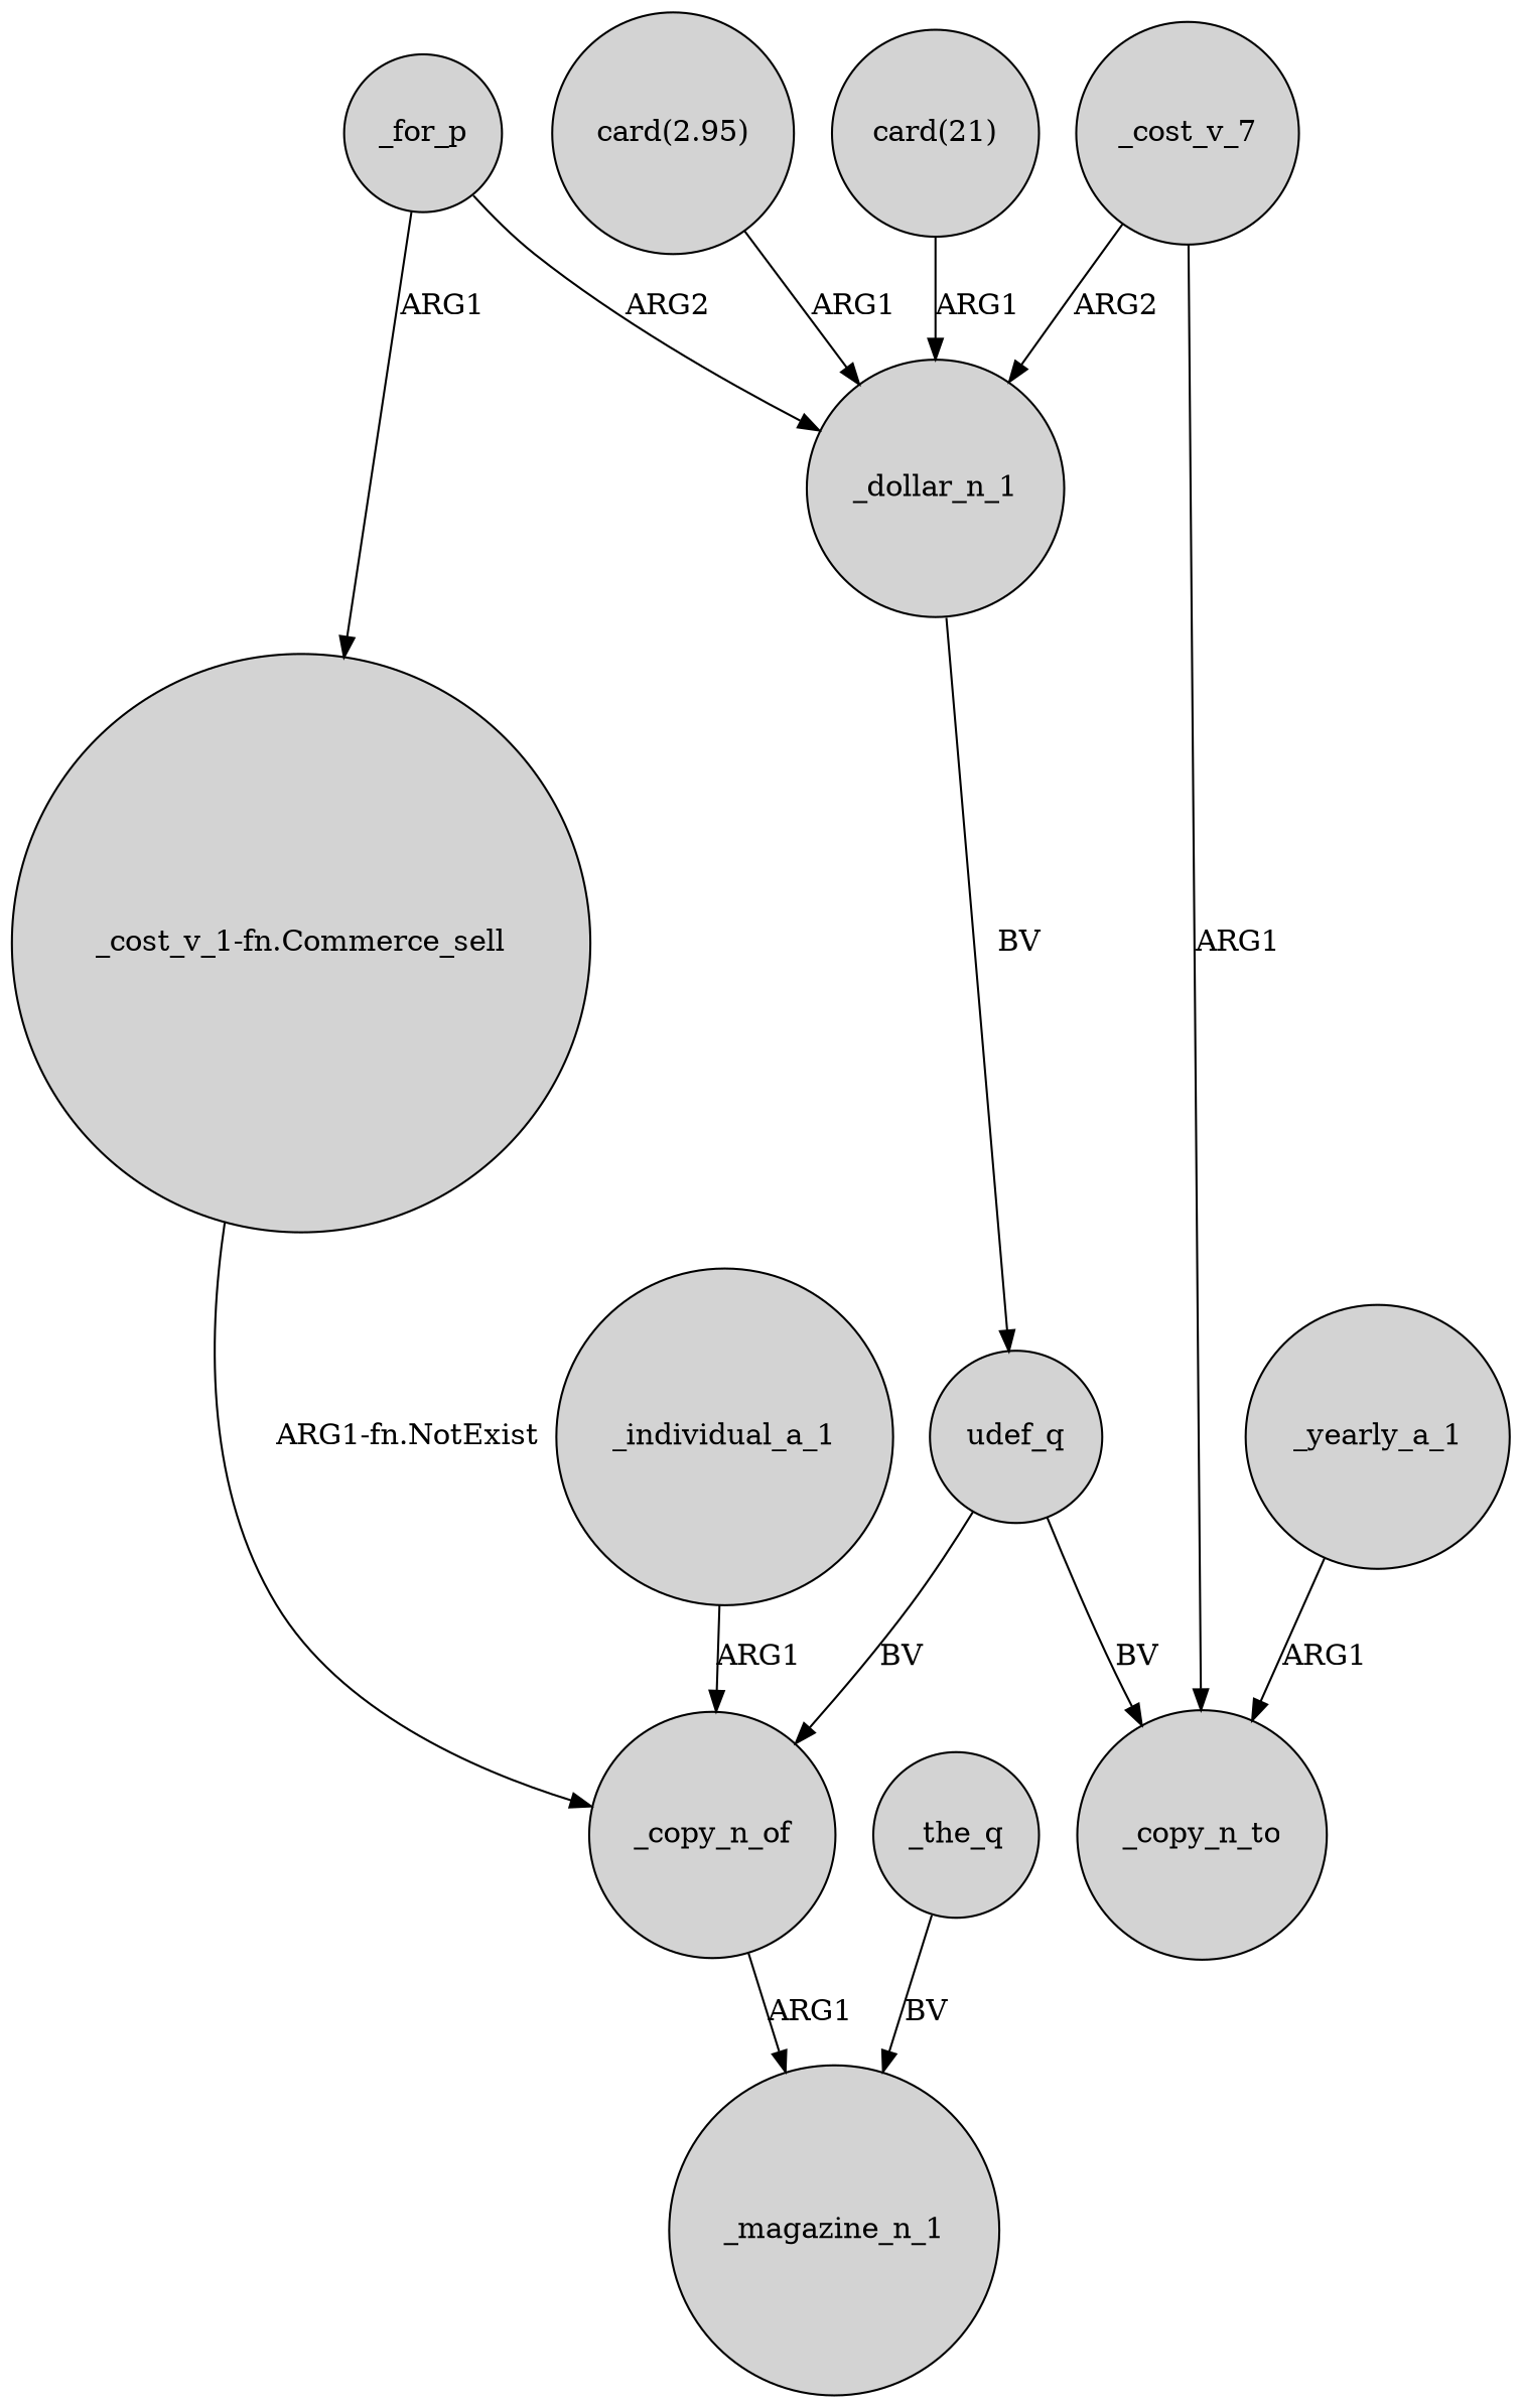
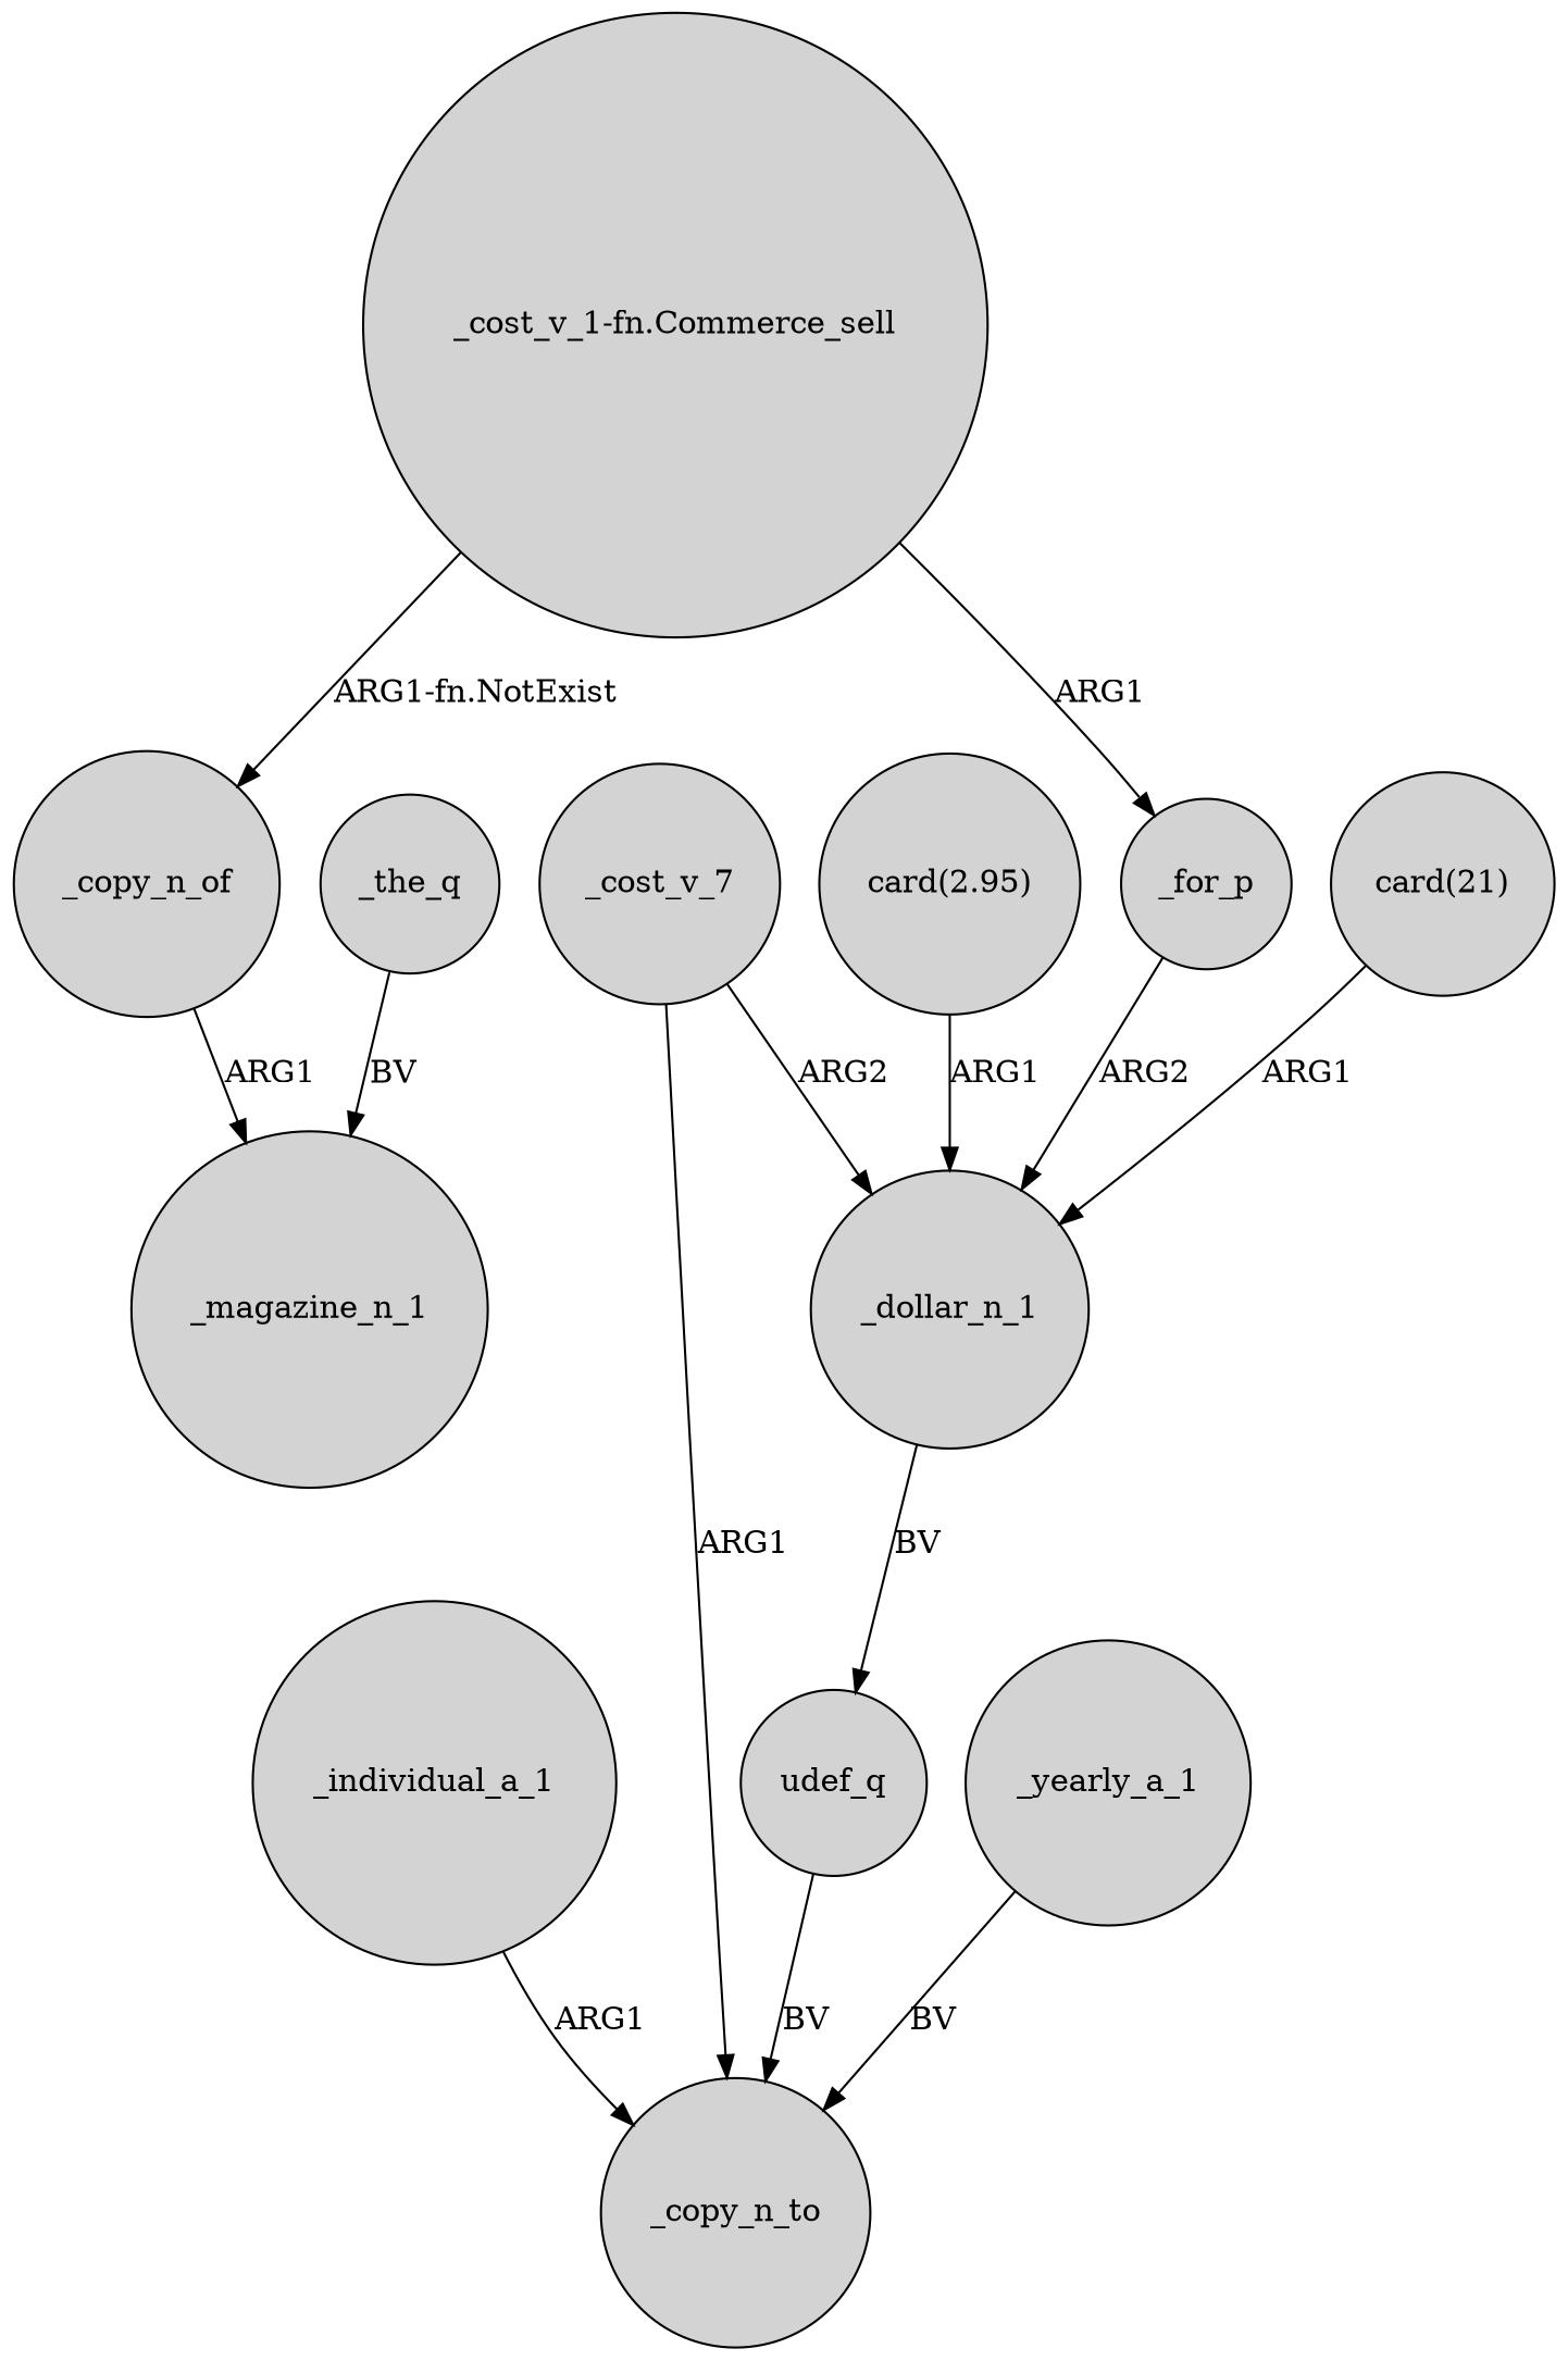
  digraph {
    node [shape=circle style=filled]
    _individual_a_1
    _copy_n_of
    _magazine_n_1
    _the_q
    n5 [label="_cost_v_1-fn.Commerce_sell"]
    _for_p
    _dollar_n_1
    udef_q
    "card(21)"
    n10 [label=_copy_n_to]
    _yearly_a_1
    n12 [label=_cost_v_7]
    "card(2.95)"
-   _individual_a_1 -> _copy_n_of [label=ARG1]
+   _individual_a_1 -> n10 [label=ARG1]
    _copy_n_of -> _magazine_n_1 [label=ARG1]
    _the_q -> _magazine_n_1 [label=BV]
    n5 -> _copy_n_of [label="ARG1-fn.NotExist"]
-   _for_p -> n5 [label=ARG1]
+   n5 -> _for_p [label=ARG1]
    _for_p -> _dollar_n_1 [label=ARG2]
    _dollar_n_1 -> udef_q [label=BV]
-   udef_q -> _copy_n_of [label=BV]
    udef_q -> n10 [label=BV]
    "card(21)" -> _dollar_n_1 [label=ARG1]
-   _yearly_a_1 -> n10 [label=ARG1]
+   _yearly_a_1 -> n10 [label=BV]
    n12 -> _dollar_n_1 [label=ARG2]
    n12 -> n10 [label=ARG1]
    "card(2.95)" -> _dollar_n_1 [label=ARG1]
  }
